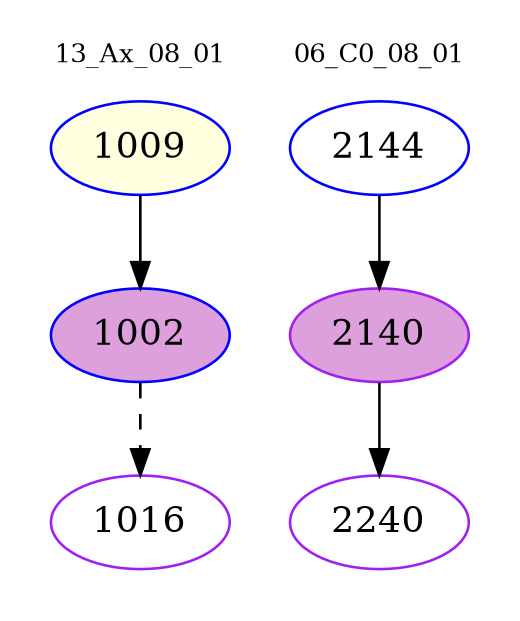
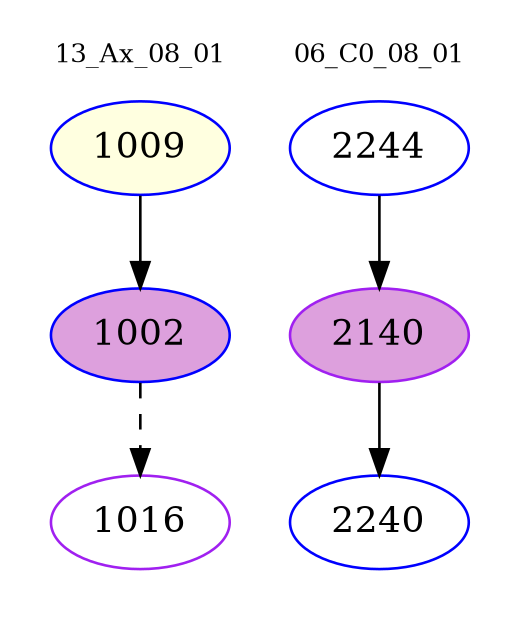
  digraph {
    node [color=blue fillcolor=white style=filled]
    edge [color=black style=solid]
    n1 [fillcolor=lightyellow label=1009]
    n2 [fillcolor=plum label=1002]
    n3 [color=purple label=1016]
-   n4 [label=2144]
+   n4 [label=2244]
    n5 [color=purple fillcolor=plum label=2140]
-   n6 [color=purple label=2240]
+   n6 [label=2240]
    subgraph cluster_1 {
      color=white
      fontsize=10
      label="13_Ax_08_01"
      n1
      n2
      n3
    }
    subgraph cluster_2 {
      color=white
      fontsize=10
      label="06_C0_08_01"
      n4
      n5
      n6
    }
    n1 -> n2
    n2 -> n3 [style=dashed]
    n4 -> n5
    n5 -> n6
  }
